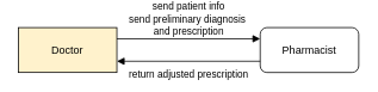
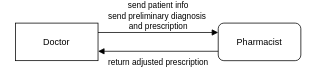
  <mxCell id="0" />
  <mxCell id="1" parent="0" />
- <mxCell id="2" value="Doctor" style="html=1;whiteSpace=wrap;fillColor=#fff2cc;" vertex="1" parent="1"><mxGeometry x="20" y="20" width="110" height="50" as="geometry" /></mxCell>
+ <mxCell id="2" value="Doctor" style="html=1;whiteSpace=wrap;" vertex="1" parent="1"><mxGeometry x="20" y="20" width="110" height="50" as="geometry" /></mxCell>
  <mxCell id="3" value="Pharmacist" style="html=1;whiteSpace=wrap;rounded=1;" vertex="1" parent="1"><mxGeometry x="290" y="20" width="110" height="50" as="geometry" /></mxCell>
  <mxCell id="4" value="send patient info&lt;div&gt;send preliminary diagnosis&amp;nbsp;&lt;/div&gt;&lt;div&gt;and prescription&lt;/div&gt;" style="html=1;verticalAlign=bottom;endArrow=block;curved=0;rounded=0;entryX=0;entryY=0.25;entryDx=0;entryDy=0;exitX=1;exitY=0.25;exitDx=0;exitDy=0;" edge="1" parent="1" source="2" target="3"><mxGeometry width="80" relative="1" as="geometry"><mxPoint x="130" y="30" as="sourcePoint" /><mxPoint x="210" y="30" as="targetPoint" /></mxGeometry></mxCell>
  <mxCell id="5" value="return adjusted prescription" style="html=1;verticalAlign=bottom;endArrow=block;curved=0;rounded=0;exitX=0;exitY=0.75;exitDx=0;exitDy=0;entryX=1;entryY=0.75;entryDx=0;entryDy=0;" edge="1" parent="1" source="3" target="2"><mxGeometry y="23" width="80" relative="1" as="geometry"><mxPoint x="260" y="150" as="sourcePoint" /><mxPoint x="340" y="150" as="targetPoint" /><mxPoint as="offset" /></mxGeometry></mxCell>
